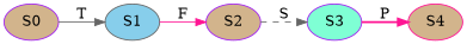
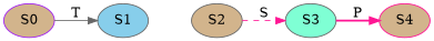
  strict digraph {
    rankdir=LR
    node [color=gray40 fillcolor=tan style=filled]
    edge [color=deeppink style=solid]
    S1 [fillcolor=skyblue]
    S0 [color=purple]
-   S2 [color=purple]
-   S3 [color=purple fillcolor=aquamarine]
+   S2
+   S3 [fillcolor=aquamarine]
    S4 [color=deeppink]
-   S1 -> S2 [label=F]
    S0 -> S1 [color=gray40 label=T]
-   S2 -> S3 [color=gray40 label=S style=dashed]
+   S2 -> S3 [label=S style=dashed]
    S3 -> S4 [label=P style=bold]
  }
